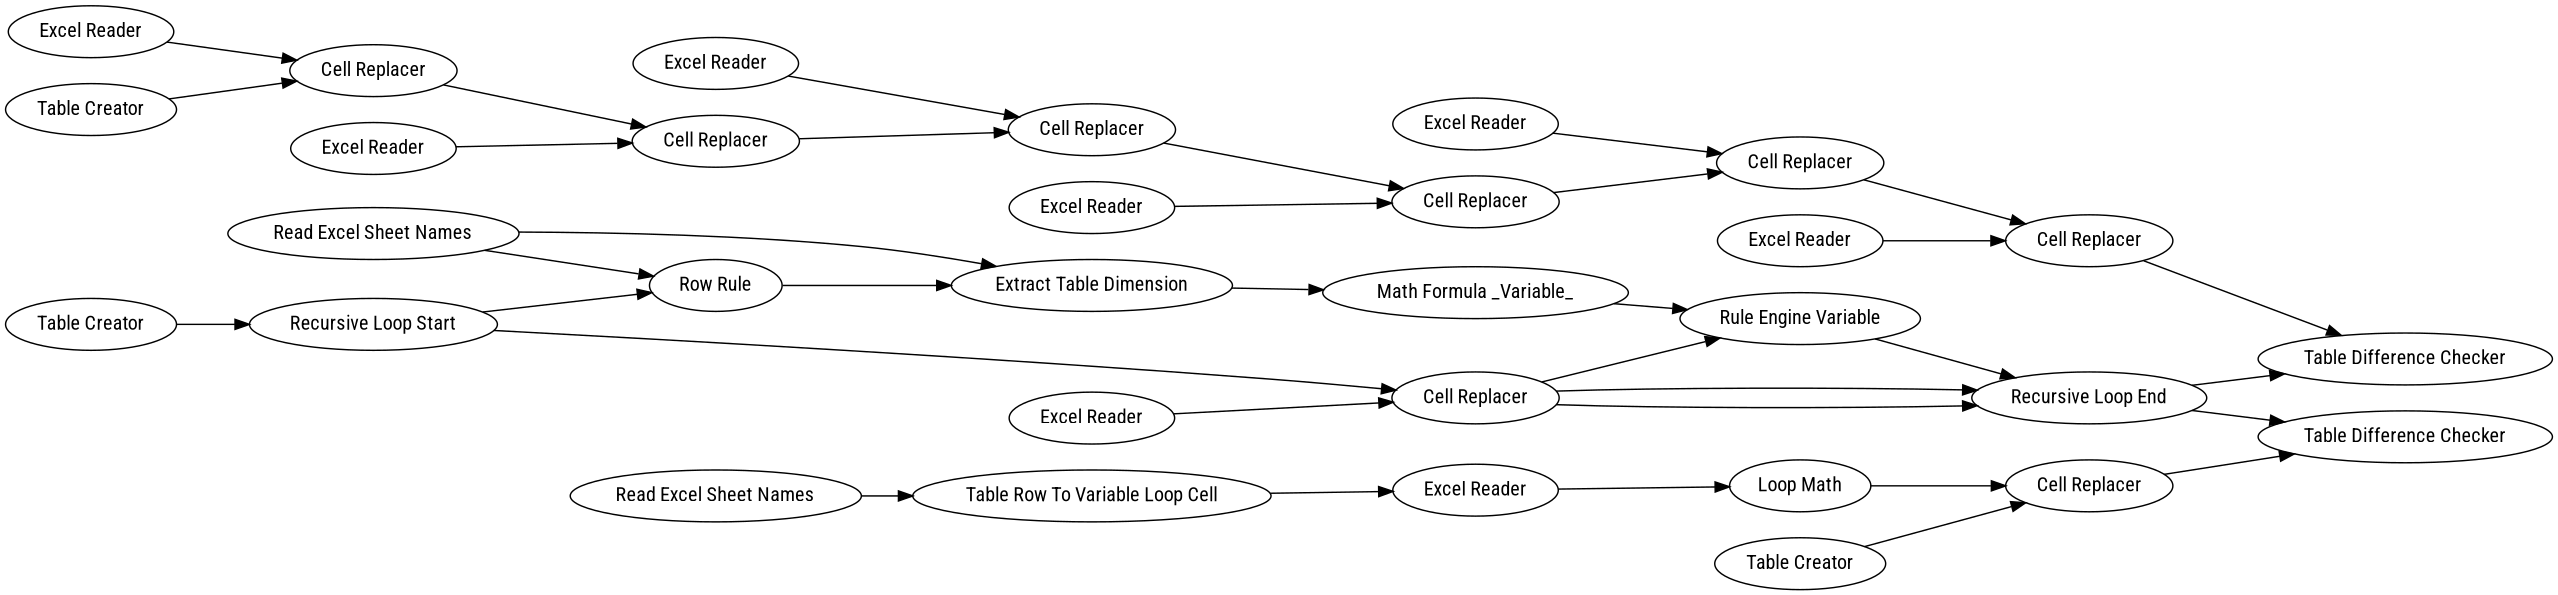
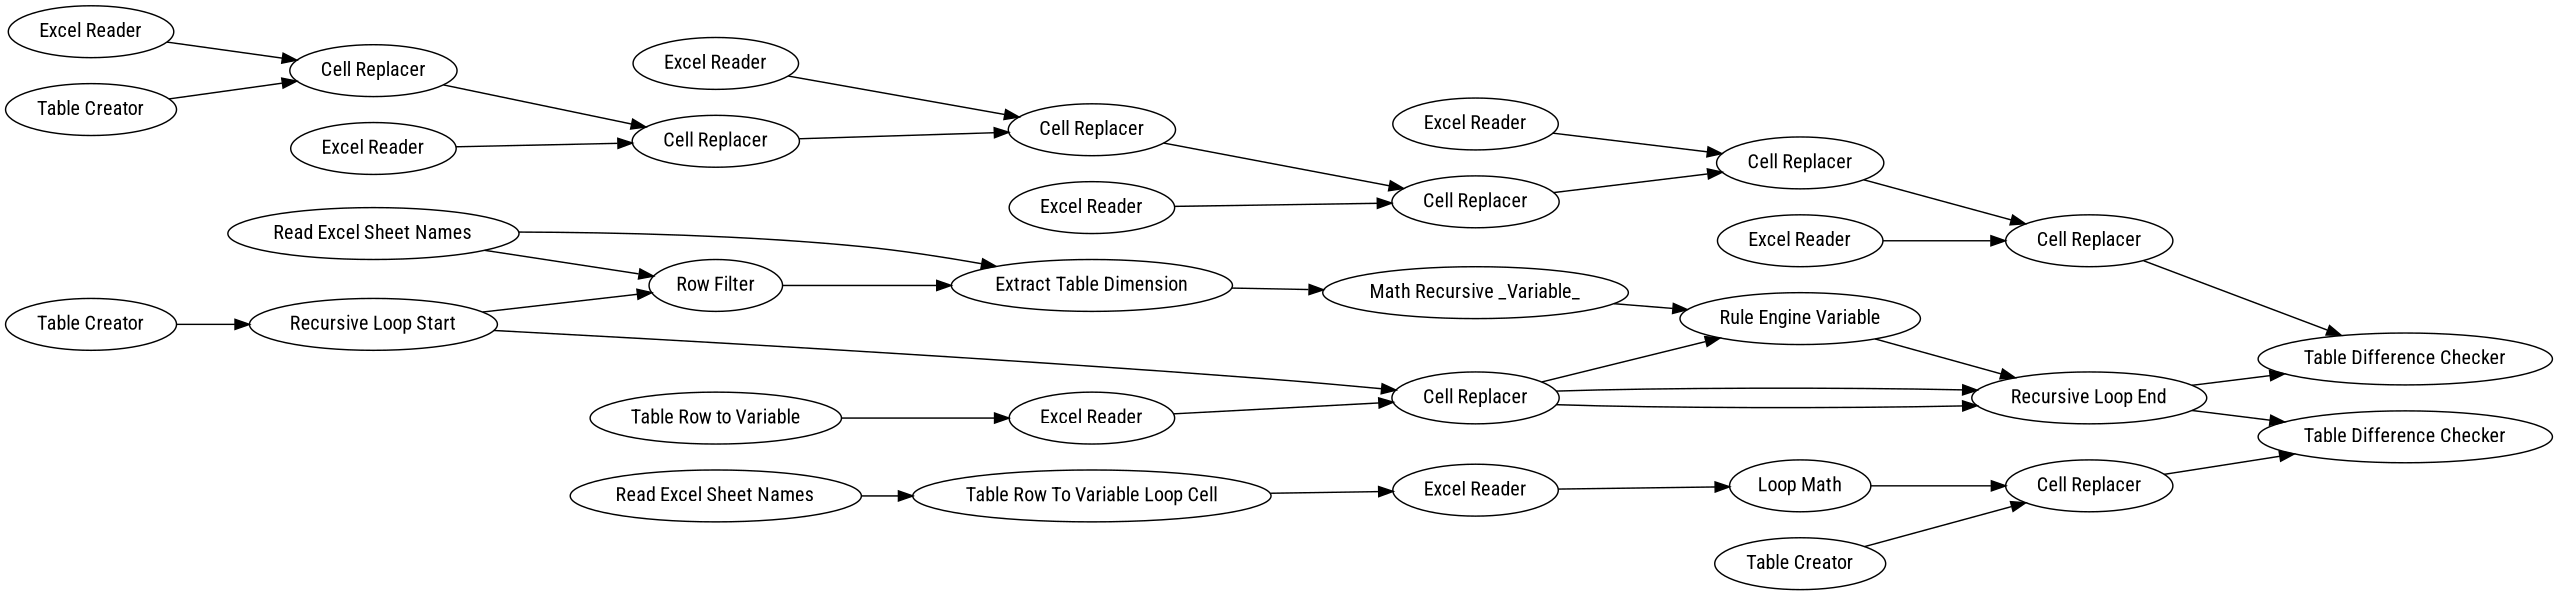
  digraph {
    fontname="Roboto Condensed"
    rankdir=LR
    node [fontname="Roboto Condensed"]
    edge [fontname="Roboto Condensed"]
    n1 [label="Excel Reader"]
    n2 [label="Cell Replacer"]
    n3 [label="Recursive Loop End"]
    n4 [label="Rule Engine Variable"]
    n5 [label="Read Excel Sheet Names"]
-   n6 [label="Row Rule"]
+   n6 [label="Row Filter"]
    n7 [label="Extract Table Dimension"]
-   n8 [label="Math Formula _Variable_"]
+   n8 [label="Math Recursive _Variable_"]
    n9 [label="Table Difference Checker"]
    n10 [label="Table Difference Checker"]
    n11 [label="Table Creator"]
    n12 [label="Recursive Loop Start"]
+   n13 [label="Table Row to Variable"]
    n14 [label="Read Excel Sheet Names"]
    n15 [label="Table Row To Variable Loop Cell"]
    n16 [label="Excel Reader"]
    n17 [label="Loop Math"]
    n18 [label="Cell Replacer"]
    n19 [label="Table Creator"]
    n20 [label="Table Creator"]
    n21 [label="Cell Replacer"]
    n22 [label="Cell Replacer"]
    n23 [label="Cell Replacer"]
    n24 [label="Cell Replacer"]
    n25 [label="Cell Replacer"]
    n26 [label="Cell Replacer"]
    n27 [label="Excel Reader"]
    n28 [label="Excel Reader"]
    n29 [label="Excel Reader"]
    n30 [label="Excel Reader"]
    n31 [label="Excel Reader"]
    n32 [label="Excel Reader"]
    n1 -> n2
    n2 -> n3
    n2 -> n3
    n2 -> n4
    n3 -> n9
    n3 -> n10
    n4 -> n3
    n5 -> n6
    n5 -> n7
    n6 -> n7
    n7 -> n8
    n8 -> n4
    n11 -> n12
    n12 -> n2
    n12 -> n6
+   n13 -> n1
    n14 -> n15
    n15 -> n16
    n16 -> n17
    n17 -> n18
    n18 -> n10
    n19 -> n18
    n20 -> n21
    n21 -> n22
    n22 -> n23
    n23 -> n24
    n24 -> n25
    n25 -> n26
    n26 -> n9
    n27 -> n21
    n28 -> n22
    n29 -> n23
    n30 -> n24
    n31 -> n25
    n32 -> n26
  }
